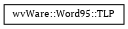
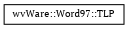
  digraph {
    rankdir=TB
    fontname="PT Serif"
-   n1 [color=black fillcolor=white fontname="PT Serif" fontsize=10 height=0.2 label="wvWare::Word95::TLP" shape=record style=filled width=0.4]
+   n1 [color=black fillcolor=white fontname="PT Serif" fontsize=10 height=0.2 label="wvWare::Word97::TLP" shape=record style=filled width=0.4]
  }
